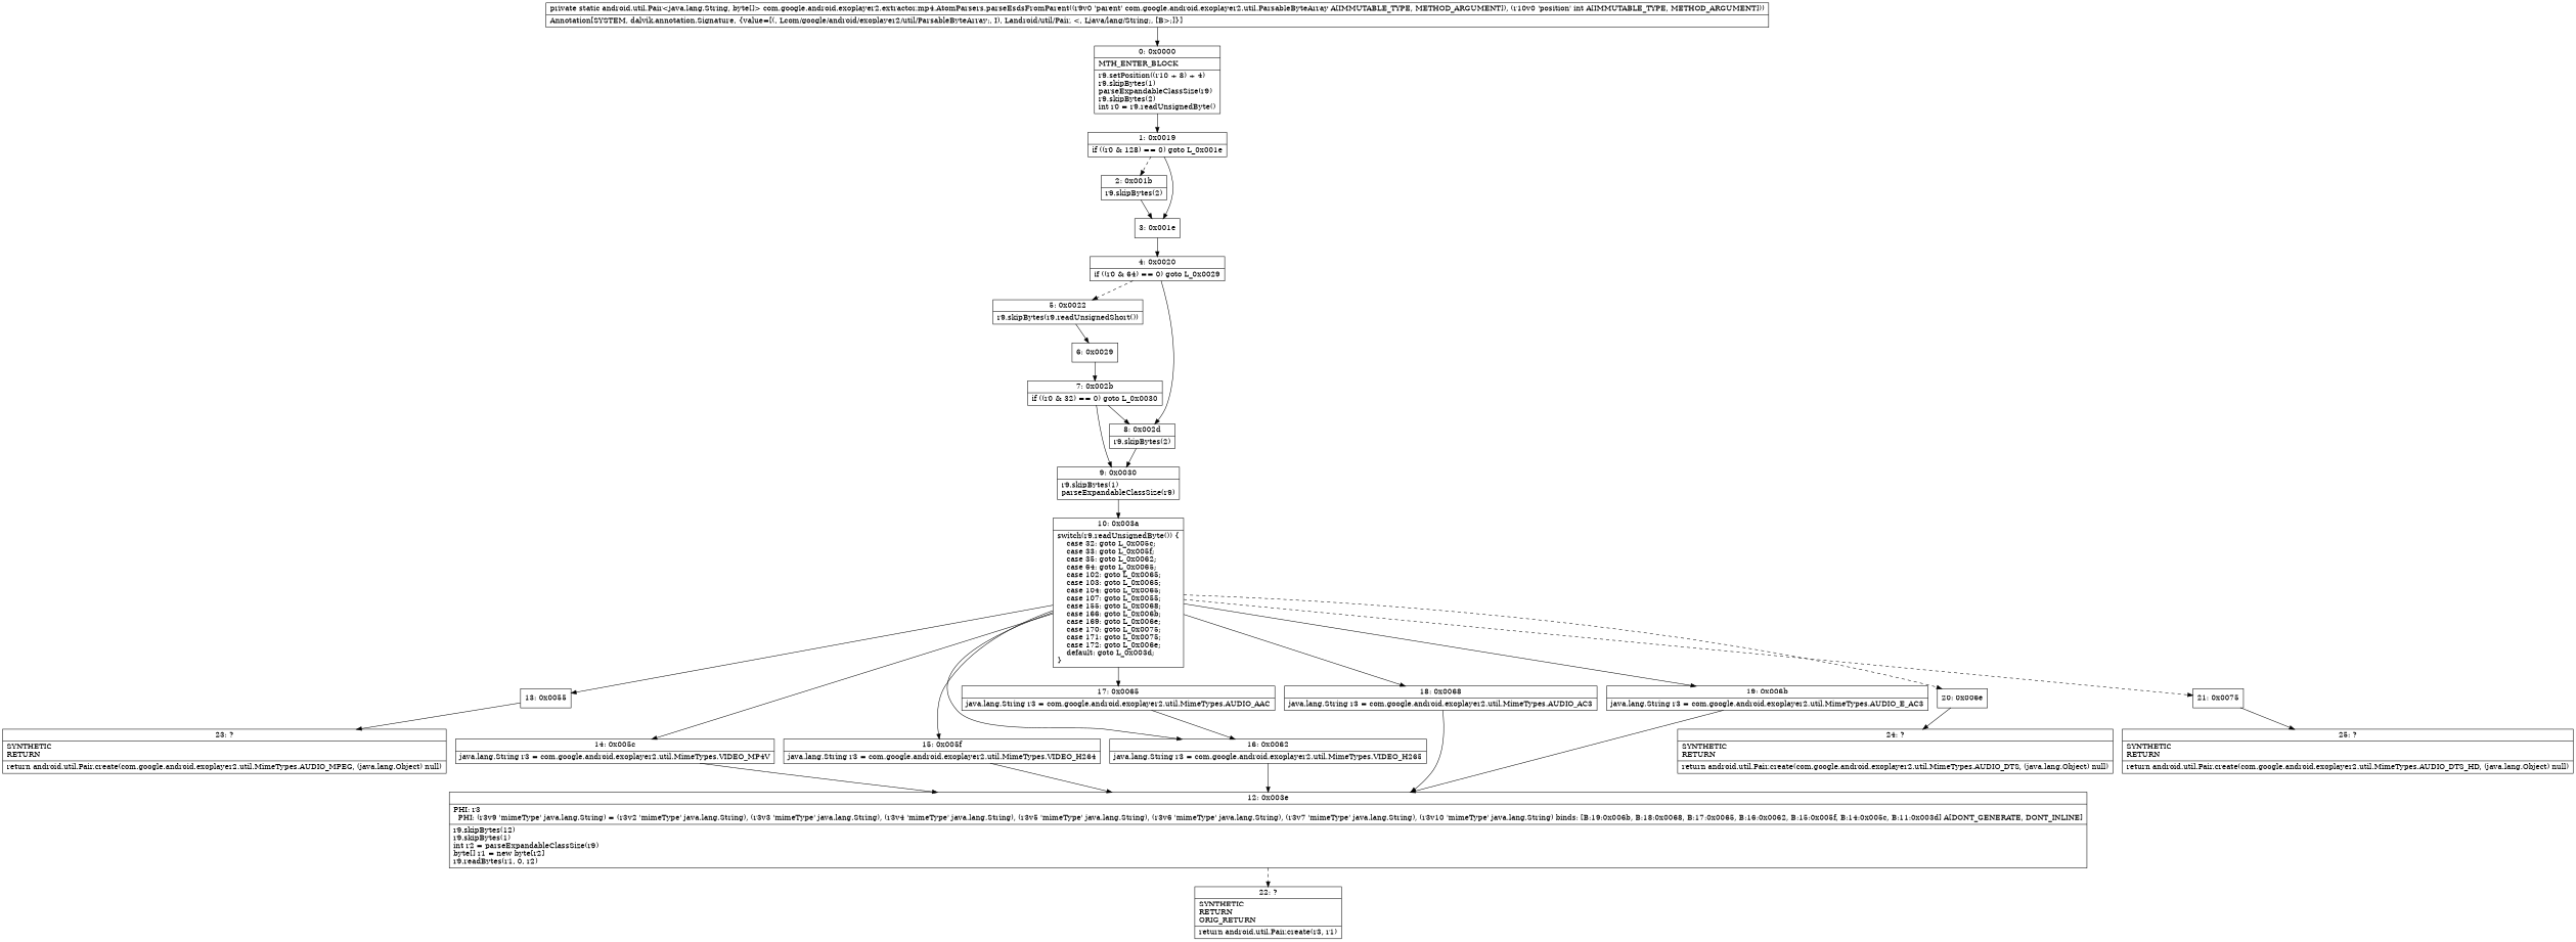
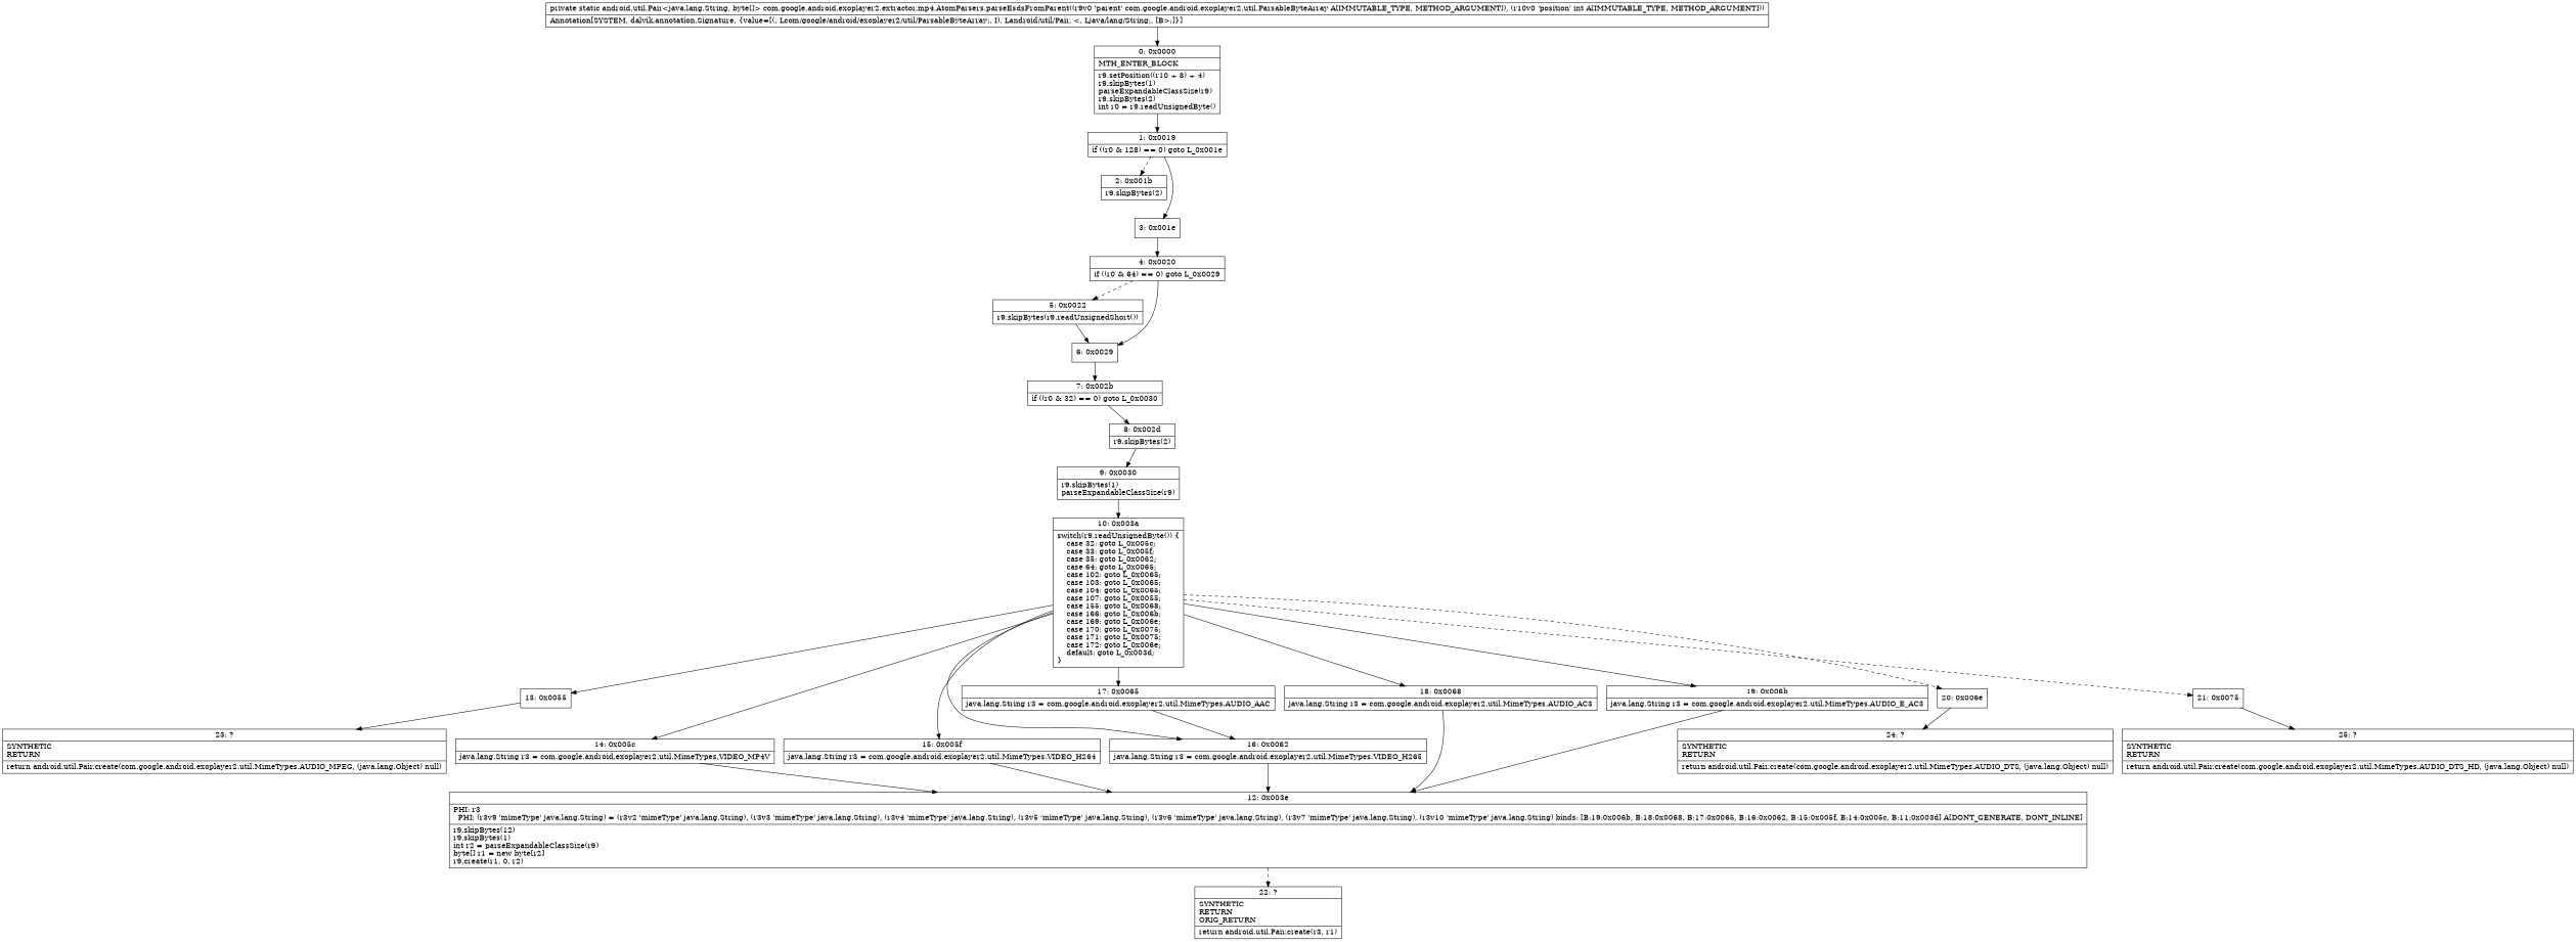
  digraph {
    node [shape=record]
    n1 [label="{0\:\ 0x0000|MTH_ENTER_BLOCK\l|r9.setPosition((r10 + 8) + 4)\lr9.skipBytes(1)\lparseExpandableClassSize(r9)\lr9.skipBytes(2)\lint r0 = r9.readUnsignedByte()\l}"]
    n2 [label="{1\:\ 0x0019|if ((r0 & 128) == 0) goto L_0x001e\l}"]
    n3 [label="{2\:\ 0x001b|r9.skipBytes(2)\l}"]
    n4 [label="{3\:\ 0x001e}"]
    n5 [label="{4\:\ 0x0020|if ((r0 & 64) == 0) goto L_0x0029\l}"]
    n6 [label="{5\:\ 0x0022|r9.skipBytes(r9.readUnsignedShort())\l}"]
    n7 [label="{6\:\ 0x0029}"]
    n8 [label="{7\:\ 0x002b|if ((r0 & 32) == 0) goto L_0x0030\l}"]
    n9 [label="{8\:\ 0x002d|r9.skipBytes(2)\l}"]
    n10 [label="{9\:\ 0x0030|r9.skipBytes(1)\lparseExpandableClassSize(r9)\l}"]
    n11 [label="{10\:\ 0x003a|switch(r9.readUnsignedByte()) \{\l    case 32: goto L_0x005c;\l    case 33: goto L_0x005f;\l    case 35: goto L_0x0062;\l    case 64: goto L_0x0065;\l    case 102: goto L_0x0065;\l    case 103: goto L_0x0065;\l    case 104: goto L_0x0065;\l    case 107: goto L_0x0055;\l    case 155: goto L_0x0068;\l    case 166: goto L_0x006b;\l    case 169: goto L_0x006e;\l    case 170: goto L_0x0075;\l    case 171: goto L_0x0075;\l    case 172: goto L_0x006e;\l    default: goto L_0x003d;\l\}\l}"]
    n12 [label="{13\:\ 0x0055}"]
    n13 [label="{14\:\ 0x005c|java.lang.String r3 = com.google.android.exoplayer2.util.MimeTypes.VIDEO_MP4V\l}"]
    n14 [label="{15\:\ 0x005f|java.lang.String r3 = com.google.android.exoplayer2.util.MimeTypes.VIDEO_H264\l}"]
    n15 [label="{16\:\ 0x0062|java.lang.String r3 = com.google.android.exoplayer2.util.MimeTypes.VIDEO_H265\l}"]
    n16 [label="{17\:\ 0x0065|java.lang.String r3 = com.google.android.exoplayer2.util.MimeTypes.AUDIO_AAC\l}"]
    n17 [label="{18\:\ 0x0068|java.lang.String r3 = com.google.android.exoplayer2.util.MimeTypes.AUDIO_AC3\l}"]
    n18 [label="{19\:\ 0x006b|java.lang.String r3 = com.google.android.exoplayer2.util.MimeTypes.AUDIO_E_AC3\l}"]
    n19 [label="{20\:\ 0x006e}"]
    n20 [label="{21\:\ 0x0075}"]
    n21 [label="{23\:\ ?|SYNTHETIC\lRETURN\l|return android.util.Pair.create(com.google.android.exoplayer2.util.MimeTypes.AUDIO_MPEG, (java.lang.Object) null)\l}"]
-   n22 [label="{12\:\ 0x003e|PHI: r3 \l  PHI: (r3v9 'mimeType' java.lang.String) = (r3v2 'mimeType' java.lang.String), (r3v3 'mimeType' java.lang.String), (r3v4 'mimeType' java.lang.String), (r3v5 'mimeType' java.lang.String), (r3v6 'mimeType' java.lang.String), (r3v7 'mimeType' java.lang.String), (r3v10 'mimeType' java.lang.String) binds: [B:19:0x006b, B:18:0x0068, B:17:0x0065, B:16:0x0062, B:15:0x005f, B:14:0x005c, B:11:0x003d] A[DONT_GENERATE, DONT_INLINE]\l|r9.skipBytes(12)\lr9.skipBytes(1)\lint r2 = parseExpandableClassSize(r9)\lbyte[] r1 = new byte[r2]\lr9.readBytes(r1, 0, r2)\l}"]
+   n22 [label="{12\:\ 0x003e|PHI: r3 \l  PHI: (r3v9 'mimeType' java.lang.String) = (r3v2 'mimeType' java.lang.String), (r3v3 'mimeType' java.lang.String), (r3v4 'mimeType' java.lang.String), (r3v5 'mimeType' java.lang.String), (r3v6 'mimeType' java.lang.String), (r3v7 'mimeType' java.lang.String), (r3v10 'mimeType' java.lang.String) binds: [B:19:0x006b, B:18:0x0068, B:17:0x0065, B:16:0x0062, B:15:0x005f, B:14:0x005c, B:11:0x003d] A[DONT_GENERATE, DONT_INLINE]\l|r9.skipBytes(12)\lr9.skipBytes(1)\lint r2 = parseExpandableClassSize(r9)\lbyte[] r1 = new byte[r2]\lr9.create(r1, 0, r2)\l}"]
    n23 [label="{24\:\ ?|SYNTHETIC\lRETURN\l|return android.util.Pair.create(com.google.android.exoplayer2.util.MimeTypes.AUDIO_DTS, (java.lang.Object) null)\l}"]
    n24 [label="{25\:\ ?|SYNTHETIC\lRETURN\l|return android.util.Pair.create(com.google.android.exoplayer2.util.MimeTypes.AUDIO_DTS_HD, (java.lang.Object) null)\l}"]
    n25 [label="{22\:\ ?|SYNTHETIC\lRETURN\lORIG_RETURN\l|return android.util.Pair.create(r3, r1)\l}"]
    n26 [label="{private static android.util.Pair\<java.lang.String, byte[]\> com.google.android.exoplayer2.extractor.mp4.AtomParsers.parseEsdsFromParent((r9v0 'parent' com.google.android.exoplayer2.util.ParsableByteArray A[IMMUTABLE_TYPE, METHOD_ARGUMENT]), (r10v0 'position' int A[IMMUTABLE_TYPE, METHOD_ARGUMENT]))  | Annotation[SYSTEM, dalvik.annotation.Signature, \{value=[(, Lcom\/google\/android\/exoplayer2\/util\/ParsableByteArray;, I), Landroid\/util\/Pair, \<, Ljava\/lang\/String;, [B\>;]\}]\l}"]
    n1 -> n2
    n2 -> n3 [style=dashed]
    n2 -> n4
-   n3 -> n4
    n4 -> n5
    n5 -> n6 [style=dashed]
-   n5 -> n9
+   n5 -> n7
    n6 -> n7
    n7 -> n8
    n8 -> n9 [style=solid]
-   n8 -> n10
    n9 -> n10
    n10 -> n11
    n11 -> n12
    n11 -> n13
    n11 -> n14
    n11 -> n15
    n11 -> n16
    n11 -> n17
    n11 -> n18
    n11 -> n19 [style=dashed]
    n11 -> n20 [style=dashed]
    n12 -> n21
    n13 -> n22
    n14 -> n22
    n15 -> n22
    n16 -> n15
    n17 -> n22
    n18 -> n22
    n19 -> n23
    n20 -> n24
    n22 -> n25 [style=dashed]
    n26 -> n1
  }
